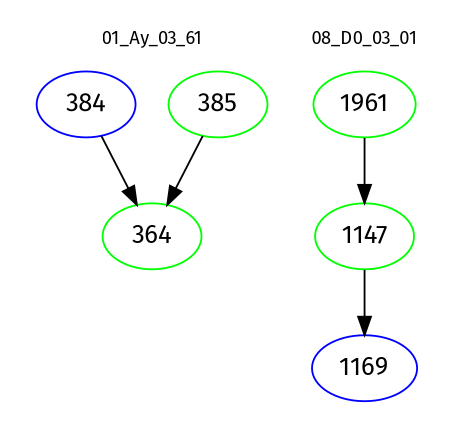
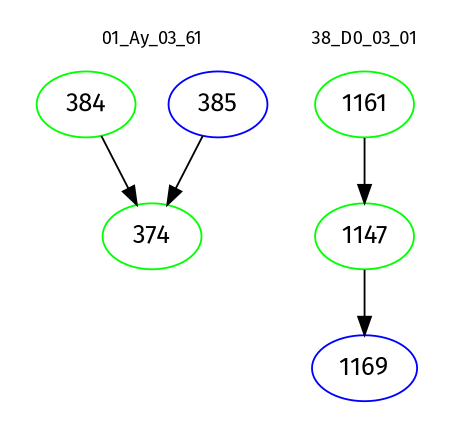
  digraph {
    fontname="Fira Sans"
    node [color=green fontname="Fira Sans"]
    edge [color=black fontname="Fira Sans"]
-   n1 [label=385]
-   n2 [label=364]
-   n3 [color=blue label=384]
-   n4 [label=1961]
+   n1 [color=blue label=385]
+   n2 [label=374]
+   n3 [label=384]
+   n4 [label=1161]
    n5 [label=1147]
    n6 [color=blue label=1169]
    subgraph cluster_1 {
      color=white
      fontsize=10
      label="01_Ay_03_61"
      n1
      n2
      n3
    }
    subgraph cluster_2 {
      color=white
      fontsize=10
-     label="08_D0_03_01"
+     label="38_D0_03_01"
      n4
      n5
      n6
    }
    n1 -> n2
    n3 -> n2
    n4 -> n5
    n5 -> n6
  }
